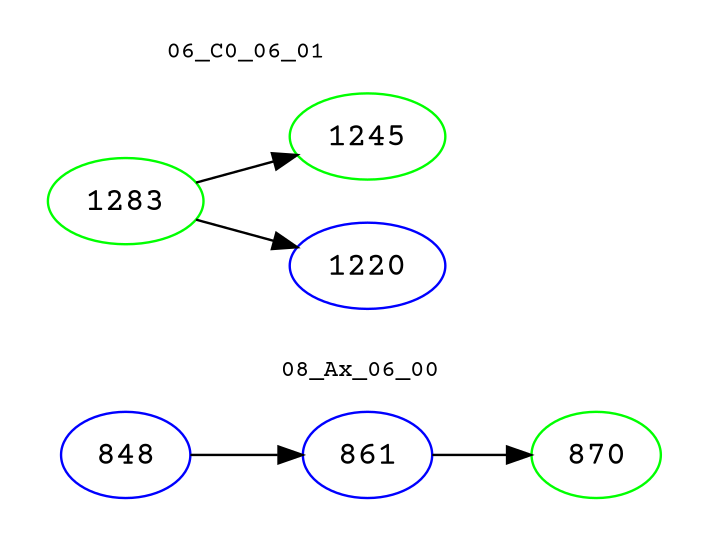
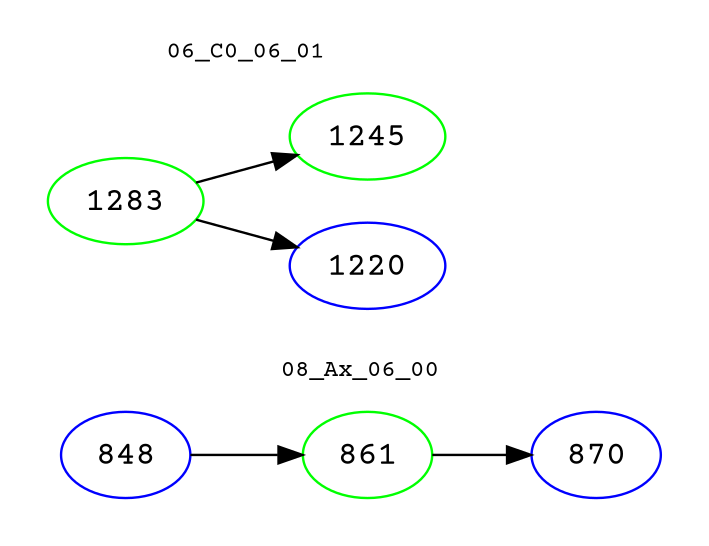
  digraph {
    fontname="Courier Prime"
    rankdir=LR
    node [color=green fontname="Courier Prime"]
    edge [color=black fontname="Courier Prime"]
-   n1 [color=blue label=861]
+   n1 [label=861]
    n2 [color=blue label=848]
-   n3 [label=870]
+   n3 [color=blue label=870]
    n4 [label=1283]
    n5 [color=blue label=1220]
    n6 [label=1245]
    subgraph cluster_1 {
      color=white
      fontsize=10
      label="08_Ax_06_00"
      n1
      n2
      n3
    }
    subgraph cluster_2 {
      color=white
      fontsize=10
      label="06_C0_06_01"
      n4
      n5
      n6
    }
    n1 -> n3
    n2 -> n1
    n4 -> n5
    n4 -> n6
  }
